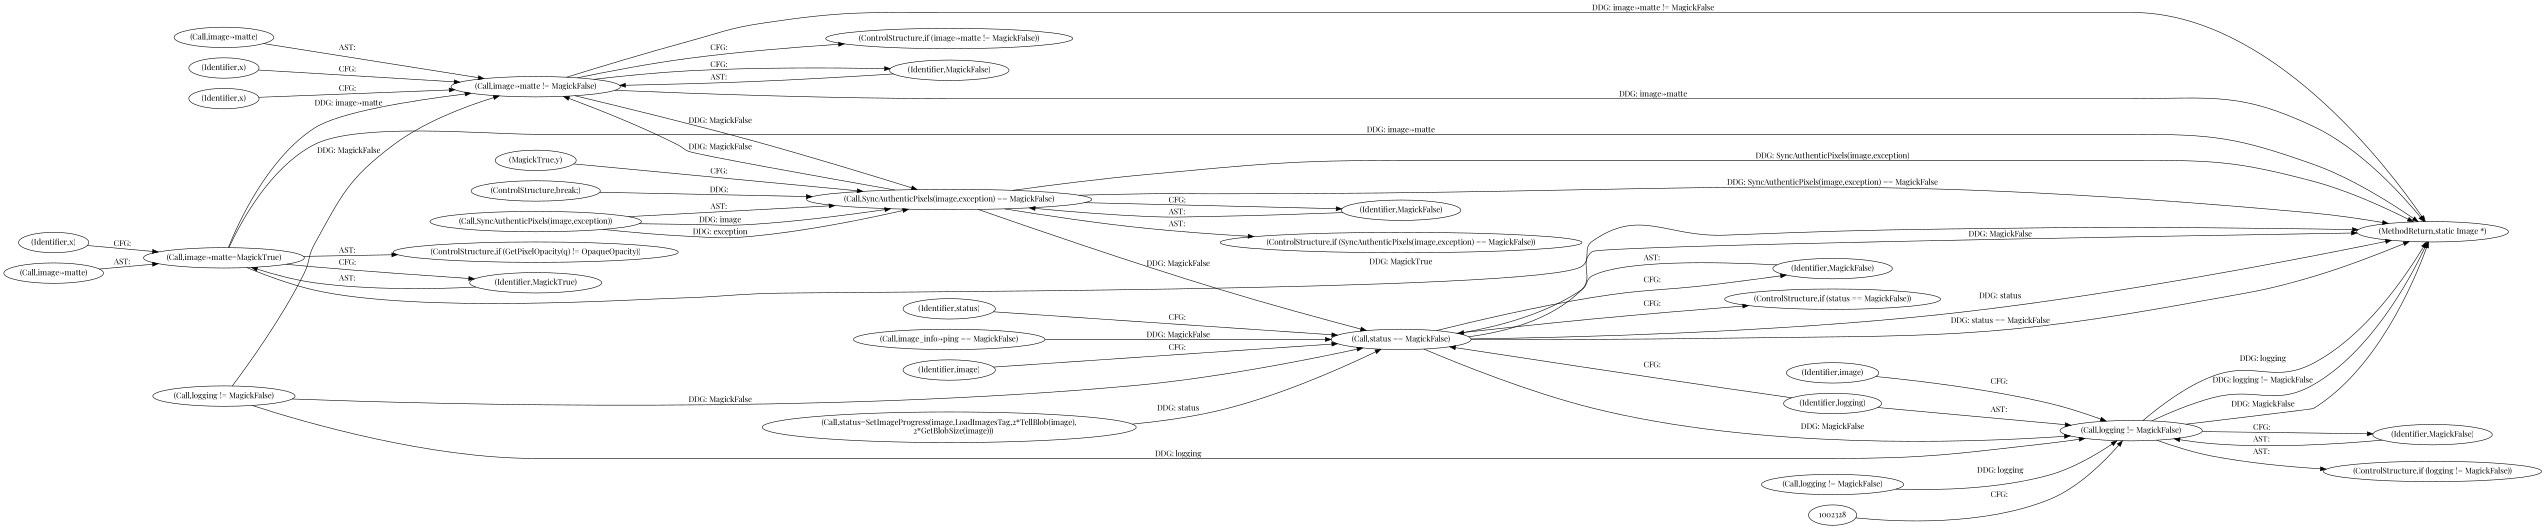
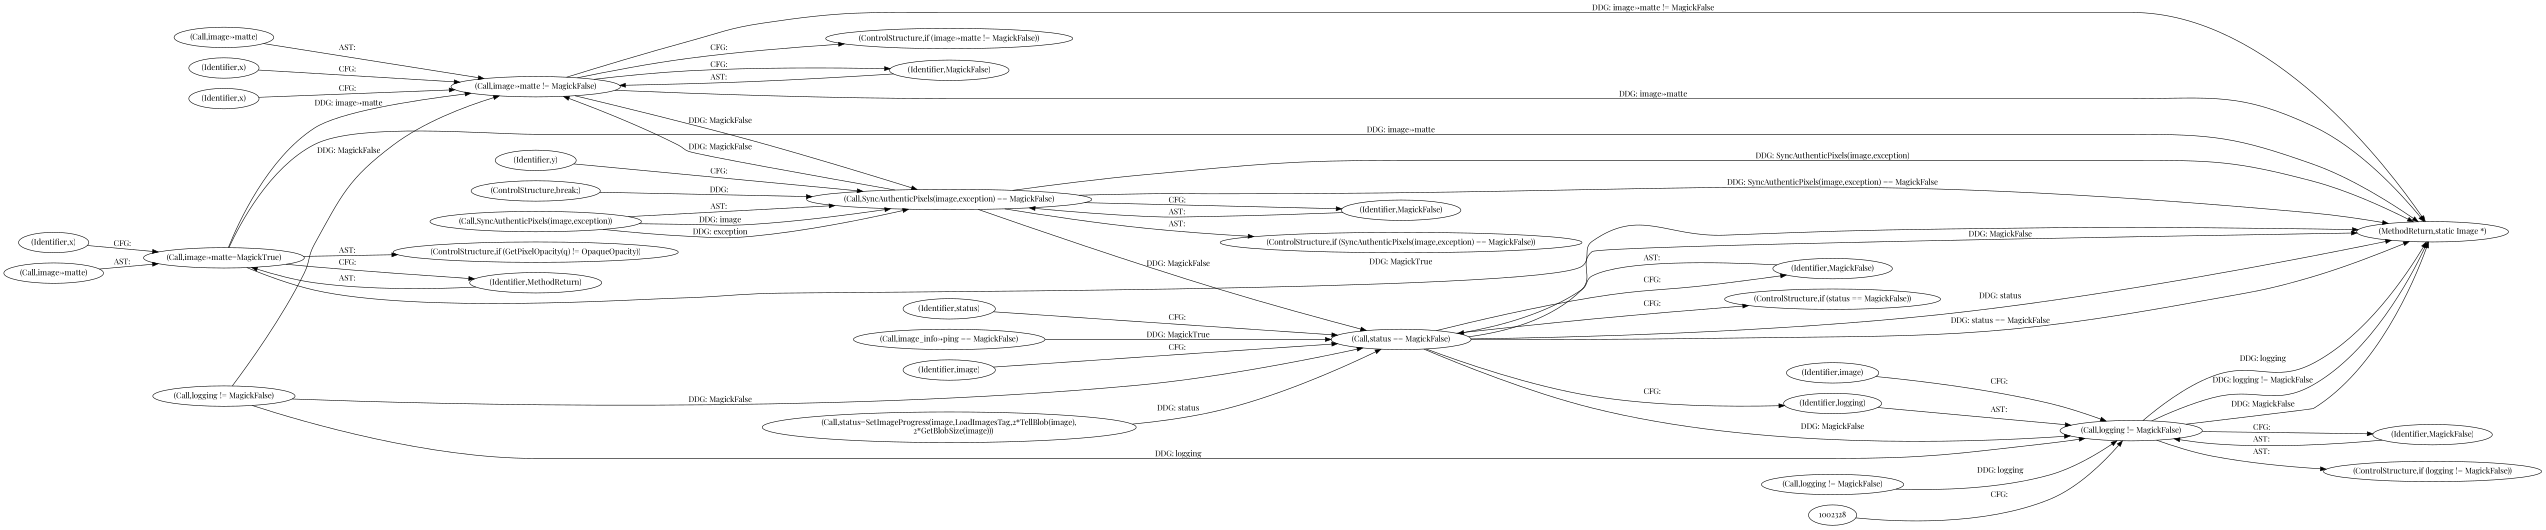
  digraph {
    fontname="Playfair Display"
    rankdir=LR
    node [fontname="Playfair Display"]
    edge [fontname="Playfair Display"]
    n1 [label="(Call,image->matte=MagickTrue)"]
    n2 [label="(Call,image->matte != MagickFalse)"]
    n3 [label="(ControlStructure,if (GetPixelOpacity(q) != OpaqueOpacity))"]
    n4 [label="(MethodReturn,static Image *)"]
-   n5 [label="(Identifier,MagickTrue)"]
+   n5 [label="(Identifier,MethodReturn)"]
    n6 [label="(Call,SyncAuthenticPixels(image,exception) == MagickFalse)"]
    n7 [label="(Identifier,MagickFalse)"]
    n8 [label="(ControlStructure,if (image->matte != MagickFalse))"]
    n9 [label="(Call,status == MagickFalse)"]
    n10 [label="(ControlStructure,if (SyncAuthenticPixels(image,exception) == MagickFalse))"]
    n11 [label="(Identifier,MagickFalse)"]
    n12 [label="(Call,logging != MagickFalse)"]
    n13 [label="(Identifier,MagickFalse)"]
    n14 [label="(ControlStructure,if (status == MagickFalse))"]
    n15 [label="(Identifier,MagickFalse)"]
    n16 [label="(ControlStructure,if (logging != MagickFalse))"]
    n17 [label="(Identifier,x)"]
    n18 [label="(ControlStructure,break;)"]
    n19 [label="(Call,image_info->ping == MagickFalse)"]
    n20 [label="(Identifier,x)"]
    n21 [label="(Call,image->matte)"]
    n22 [label="(Identifier,x)"]
    n23 [label="(Identifier,logging)"]
    n24 [label="(Identifier,image)"]
    n25 [label="(Call,SyncAuthenticPixels(image,exception))"]
    n26 [label="(Call,status=SetImageProgress(image,LoadImagesTag,2*TellBlob(image),\n    2*GetBlobSize(image)))"]
    n27 [label="(Identifier,image)"]
    n28 [label="(Call,logging != MagickFalse)"]
-   n29 [label="(MagickTrue,y)"]
+   n29 [label="(Identifier,y)"]
    n30 [label="(Call,logging != MagickFalse)"]
    n31 [label="(Call,image->matte)"]
    n32 [label="(Identifier,status)"]
    1002328
    n1 -> n2 [label="DDG: image->matte"]
    n1 -> n3 [label="AST: "]
    n1 -> n4 [label="DDG: image->matte"]
    n1 -> n4 [label="DDG: MagickTrue"]
    n1 -> n5 [label="CFG: "]
    n2 -> n4 [label="DDG: image->matte"]
    n2 -> n4 [label="DDG: image->matte != MagickFalse"]
    n2 -> n6 [label="DDG: MagickFalse"]
    n2 -> n7 [label="CFG: "]
    n2 -> n8 [label="CFG: "]
    n5 -> n1 [label="AST: "]
    n6 -> n2 [label="DDG: MagickFalse"]
    n6 -> n4 [label="DDG: SyncAuthenticPixels(image,exception)"]
    n6 -> n4 [label="DDG: SyncAuthenticPixels(image,exception) == MagickFalse"]
    n6 -> n9 [label="DDG: MagickFalse"]
    n6 -> n10 [label="AST: "]
    n6 -> n11 [label="CFG: "]
    n7 -> n2 [label="AST: "]
    n9 -> n4 [label="DDG: MagickFalse"]
    n9 -> n4 [label="DDG: status"]
    n9 -> n4 [label="DDG: status == MagickFalse"]
    n9 -> n12 [label="DDG: MagickFalse"]
    n9 -> n13 [label="CFG: "]
    n9 -> n14 [label="CFG: "]
    n11 -> n6 [label="AST: "]
    n12 -> n4 [label="DDG: logging != MagickFalse"]
    n12 -> n4 [label="DDG: MagickFalse"]
    n12 -> n4 [label="DDG: logging"]
    n12 -> n15 [label="CFG: "]
    n12 -> n16 [label="AST: "]
    n13 -> n9 [label="AST: "]
    n15 -> n12 [label="AST: "]
    n17 -> n2 [label="CFG: "]
    n18 -> n6 [label="DDG: "]
-   n19 -> n9 [label="DDG: MagickFalse"]
+   n19 -> n9 [label="DDG: MagickTrue"]
    n20 -> n2 [label="CFG: "]
    n21 -> n2 [label="AST: "]
    n22 -> n1 [label="CFG: "]
-   n23 -> n9 [label="CFG: "]
+   n9 -> n23 [label="CFG: "]
    n23 -> n12 [label="AST: "]
    n24 -> n9 [label="CFG: "]
    n25 -> n6 [label="AST: "]
    n25 -> n6 [label="DDG: image"]
    n25 -> n6 [label="DDG: exception"]
    n26 -> n9 [label="DDG: status"]
    n27 -> n12 [label="CFG: "]
    n28 -> n2 [label="DDG: MagickFalse"]
    n28 -> n9 [label="DDG: MagickFalse"]
    n28 -> n12 [label="DDG: logging"]
    n29 -> n6 [label="CFG: "]
    n30 -> n12 [label="DDG: logging"]
    n31 -> n1 [label="AST: "]
    n32 -> n9 [label="CFG: "]
    1002328 -> n12 [label="CFG: "]
  }
